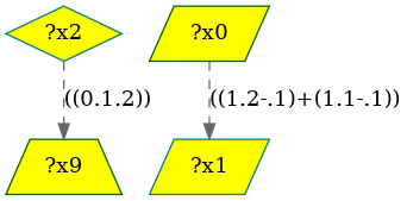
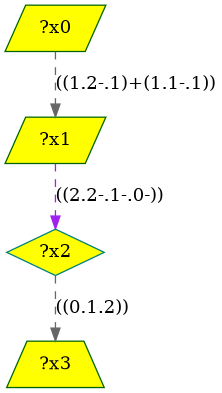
  digraph {
    node [color=teal fillcolor=yellow shape=parallelogram style="filled,"]
    edge [color=gray40 style=dashed]
    n1 [label="?x2" shape=diamond]
-   n2 [color=darkgreen label="?x9" shape=trapezium]
-   n3 [label="?x1"]
+   n2 [color=darkgreen label="?x3" shape=trapezium]
+   n3 [color=darkgreen label="?x1"]
    n4 [color=darkgreen label="?x0"]
    n1 -> n2 [label="((0.1.2))"]
+   n3 -> n1 [color=purple label="((2.2-.1-.0-))"]
    n4 -> n3 [label="((1.2-.1)+(1.1-.1))"]
  }
